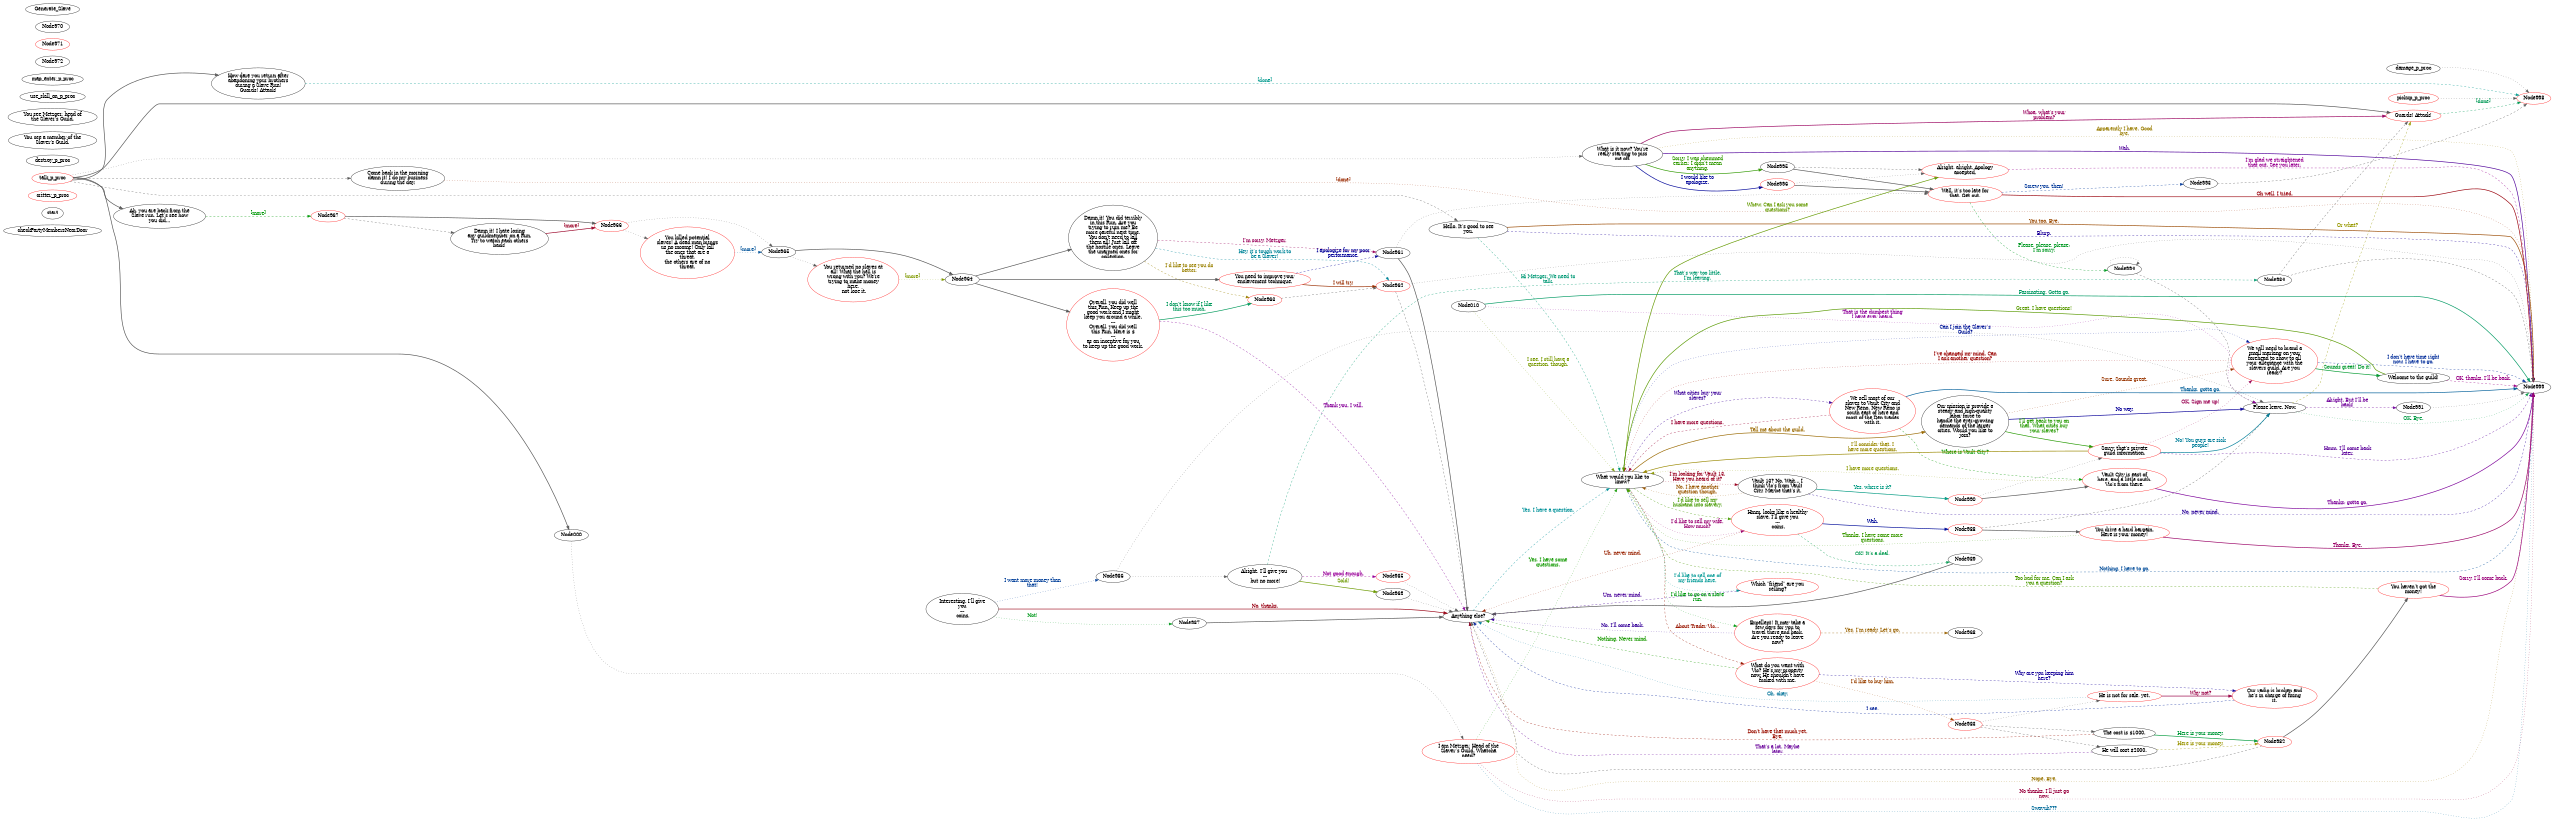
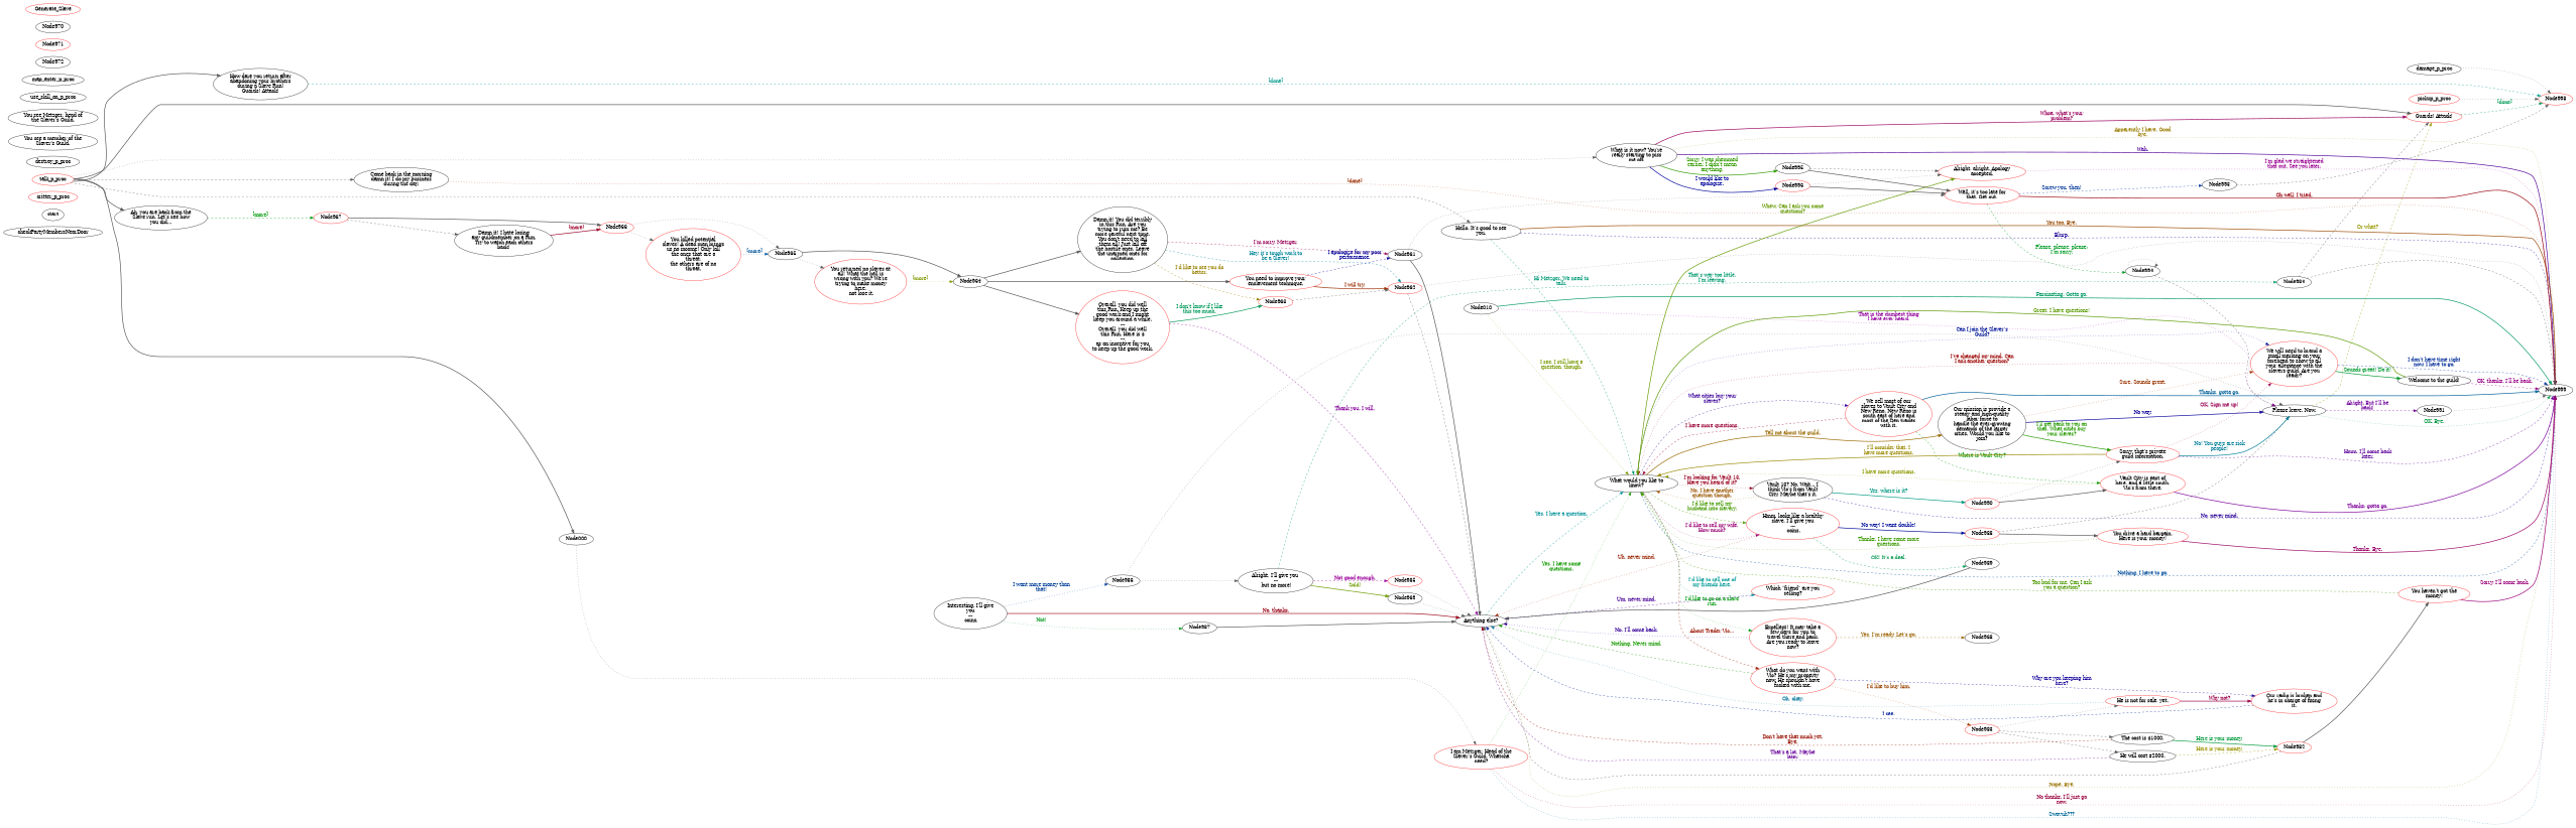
  digraph {
    rankdir=LR
    node [color=black fillcolor="#FFFFFF" style=filled]
    edge [color="#555555" style=dashed]
    checkPartyMembersNearDoor
    start
    critter_p_proc [color=red]
    pickup_p_proc [color=red]
    Node998 [color=red]
    talk_p_proc [color=red]
    n7 [color=red label="Guards! Attack!"]
    n8 [label="How dare you return after\nabandoning your brothers\nduring a Slave Run!\nGuards! Attack!"]
    n9 [label="Ah, you are back from the\nSlave run. Let’s see how\nyou did..."]
    n10 [label="Come back in the morning\ndamn it! I do my business\nduring the day."]
    n11 [label="What is it now? You're\nreally starting to piss\nme off."]
    n12 [label="Hello. It’s good to see\nyou."]
    Node000
    Node967 [color=red]
    Node999
    Node996 [color=red]
    Node995
    n18 [label="What would you like to\nknow?"]
    n19 [color=red label="I am Metzger, Head of the\nSlaver’s Guild. Whatcha\nneed?"]
    n20 [label="Damn it! I hate losing\nany guildmember on a Run.\nTry to watch each others\nback!"]
    Node966 [color=red]
    n22 [color=red label="Well, it’s too late for\nthat. Get out."]
    n23 [color=red label="Alright, alright. Apology\naccepted."]
    n24 [label="Please leave. Now."]
    Node991
    n26 [color=red label="What do you want with\nVic? He's my property\nnow. He shouldn't have\nfucked with me."]
    n27 [color=red label="We will need to brand a\nsmall marking on your\nforehead to show to all\nyour allegiance with the\nslavers guild. Are you\nready?"]
    n28 [color=red label="Hmm, looks like a healthy\nslave. I’ll give you\n---\n coins."]
    n29 [color=red label="Which \"friend\" are you\nselling?"]
    n30 [label="Our mission is provide a\nsteady and high-quality\nlabor force to\nhandle the ever-growing\ndemands of the larger\ncities. Would you like to\njoin?"]
    n31 [color=red label="We sell most of our\nslaves to Vault City and\nNew Reno. New Reno is\nsouth east of here and\nmost of the Den trades\nwith it."]
    n32 [color=red label="Excellent! It may take a\nfew days for you to\ntravel there and back.\nAre you ready to leave\nnow?"]
    n33 [label="Vault 13? No. Wait... I\nthink Vic's from Vault\nCity. Maybe that's it."]
    destroy_p_proc
    n35 [label="You see a member of the\nSlaver's Guild."]
    n36 [label="You see Metzger, head of\nthe Slaver's Guild."]
    use_skill_on_p_proc
    damage_p_proc
    map_enter_p_proc
    Node994
    Node993
    n42 [label="Anything else?"]
    Node983 [color=red]
    n44 [color=red label="Our radio is broken and\nhe's in charge of fixing\nit."]
    n45 [label="Welcome to the guild!"]
    Node989
    Node988 [color=red]
    n48 [color=red label="Sorry, that's private\nguild information."]
    n49 [color=red label="Vault City is east of\nhere, and a little south.\nVic's from there."]
    Node968
    Node990 [color=red]
    n52 [color=red label="He is not for sale, yet."]
    n53 [label="He will cost $2000."]
    n54 [label="The cost is $1000."]
    n55 [color=red label="You drive a hard bargain.\nHere is your money!"]
    Node010
    n57 [label="Interesting. I’ll give\nyou\n---\n coins."]
    Node987
    Node986
    n60 [label="Alright, I’ll give you \n---\n but no more!"]
    Node969
    Node985 [color=red]
    Node984
    Node982 [color=red]
    n65 [color=red label="You haven’t got the\nmoney!"]
    n66 [color=red label="You killed potential\nslaves! A dead man brings\nus no income! Only kill\nthe ones that are a\nthreat,\nthe others are of no\nthreat."]
    Node965
    n68 [color=red label="You returned no slaves at\nall! What the hell is\nwrong with you? We're\ntrying to make money\nhere,\n not lose it."]
    Node964
    n70 [color=red label="Overall, you did well\nthis Run. Keep up the\ngood work and I might\nkeep you around a while.\n---\nOverall, you did well\nthis Run. Here is $\n---\nas an incentive for you\nto keep up the good work."]
    n71 [color=red label="You need to improve your\nenslavement technique."]
    n72 [label="Damn it! You did terribly\nin this Run. Are you\ntrying to ruin me? Be\nmore careful next time.\nYou don't need to kill\nthem all! Just kill off\nthe hostile ones. Leave\nthe unarmed ones for\ncollection."]
    Node963 [color=red]
    Node962 [color=red]
    Node961
    Node972
    Node971 [color=red]
    Node970
-   Generate_Slave
+   Generate_Slave [color=red]
    pickup_p_proc -> Node998 [style=dotted]
    talk_p_proc -> n7 [style=bold]
    talk_p_proc -> n8 [style=bold]
    talk_p_proc -> n9 [style=bold]
    talk_p_proc -> n10
    talk_p_proc -> n11 [style=dotted]
    talk_p_proc -> n12
    talk_p_proc -> Node000 [style=bold]
    n7 -> Node998 [color="#009955" fontcolor="#009955" label="[done]"]
    n8 -> Node998 [color="#00998D" fontcolor="#00998D" label="[done]"]
    n9 -> Node967 [color="#009907" fontcolor="#009907" label="[more]"]
    n10 -> Node999 [color="#992900" fontcolor="#992900" label="[done]" style=dotted]
    n11 -> n7 [color="#99005D" fontcolor="#99005D" label="Whoa, what's your\nproblem?" style=bold]
    n11 -> Node999 [color="#997C00" fontcolor="#997C00" label="Apparently I have. Good\nbye." style=dotted]
    n11 -> Node999 [color="#4F0099" fontcolor="#4F0099" label="Wah." style=bold]
    n11 -> Node996 [color="#000499" fontcolor="#000499" label="I would like to\napologize." style=bold]
    n11 -> Node995 [color="#309900" fontcolor="#309900" label="Sorry, I was chemmed\nearlier. I didn’t mean\nanything." style=bold]
    n12 -> Node999 [color="#994800" fontcolor="#994800" label="You too. Bye." style=bold]
    n12 -> Node999 [color="#1C0099" fontcolor="#1C0099" label="Blurp."]
    n12 -> n18 [color="#009975" fontcolor="#009975" label="Hi Metzger. We need to\ntalk."]
    Node000 -> n19 [style=dotted]
    Node967 -> n20
    Node967 -> Node966 [style=bold]
    Node996 -> n22 [style=bold]
    Node996 -> n23 [style=dotted]
    Node995 -> n22 [style=bold]
    Node995 -> n23
    n18 -> Node999 [color="#004B99" fontcolor="#004B99" label="Nothing. I have to go."]
    n18 -> n23 [color="#649900" fontcolor="#649900" label="Whew. Can I ask you some\nquestions?" style=bold]
    n18 -> n26 [color="#991500" fontcolor="#991500" label="About Trader Vic..."]
    n18 -> n27 [color="#001799" fontcolor="#001799" label="Can I join the Slaver’s\nGuild?" style=dotted]
    n18 -> n28 [color="#449900" fontcolor="#449900" label="I’d like to sell my\nhusband into slavery."]
    n18 -> n28 [color="#990071" fontcolor="#990071" label="I’d like to sell my wife.\nHow much?" style=dotted]
    n18 -> n29 [color="#009995" fontcolor="#009995" label="I’d like to sell one of\nmy friends here." style=dotted]
    n18 -> n30 [color="#996800" fontcolor="#996800" label="Tell me about the guild." style=bold]
    n18 -> n31 [color="#3B0099" fontcolor="#3B0099" label="What cities buy your\nslaves?"]
    n18 -> n32 [color="#00990F" fontcolor="#00990F" label="I'd like to go on a slave\nrun." style=dotted]
    n18 -> n33 [color="#99001E" fontcolor="#99001E" label="I’m looking for Vault 13.\nHave you heard of it?" style=dotted]
    n19 -> Node999 [color="#99003D" fontcolor="#99003D" label="No thanks. I’ll just go\nnow." style=dotted]
    n19 -> Node999 [color="#006A99" fontcolor="#006A99" label="Swavuh???" style=dotted]
    n19 -> n18 [color="#119900" fontcolor="#119900" label="Yes, I have some\nquestions." style=dotted]
    n20 -> Node966 [color="#990025" fontcolor="#990025" label="[more]" style=bold]
    Node966 -> n66 [style=dotted]
    Node966 -> Node965 [style=dotted]
    n22 -> Node999 [color="#99000A" fontcolor="#99000A" label="Oh well, I tried." style=bold]
    n22 -> Node994 [color="#009922" fontcolor="#009922" label="Please, please, please;\nI’m sorry."]
    n22 -> Node993 [color="#003799" fontcolor="#003799" label="Screw you, then!"]
-   n23 -> Node999 [color="#990090" fontcolor="#990090" label="I’m glad we straightened\nthat out. See you later."]
+   n23 -> Node999 [color="#990090" fontcolor="#990090" label="I’m glad we straightened\nthat out. See you later." style=dotted]
    n24 -> n7 [color="#979900" fontcolor="#979900" label="Or what?"]
    n24 -> Node999 [color="#009942" fontcolor="#009942" label="OK. Bye." style=dotted]
    n24 -> Node991 [color="#6F0099" fontcolor="#6F0099" label="Alright. But I’ll be\nback!"]
    Node991 -> Node999 [style=dotted]
    n26 -> n42 [color="#189900" fontcolor="#189900" label="Nothing. Never mind."]
    n26 -> Node983 [color="#994100" fontcolor="#994100" label="I’d like to buy him." style=dotted]
    n26 -> n44 [color="#140099" fontcolor="#140099" label="Why are you keeping him\nhere?"]
    n27 -> Node999 [color="#002B99" fontcolor="#002B99" label="I don’t have time right\nnow. I have to go."]
    n27 -> n18 [color="#990200" fontcolor="#990200" label="I’ve changed my mind. Can\nI ask another question?" style=dotted]
    n27 -> n45 [color="#00992E" fontcolor="#00992E" label="Sounds great! Do it!" style=bold]
    n28 -> n42 [color="#992100" fontcolor="#992100" label="Uh, never mind." style=dotted]
    n28 -> Node989 [color="#00994E" fontcolor="#00994E" label="OK! It’s a deal."]
-   n28 -> Node988 [color="#000B99" fontcolor="#000B99" label="Wah." style=bold]
+   n28 -> Node988 [color="#000B99" fontcolor="#000B99" label="No way! I want double!" style=bold]
    n29 -> n42 [color="#470099" fontcolor="#470099" label="Um, never mind."]
    n30 -> n24 [color="#080099" fontcolor="#080099" label="No way." style=bold]
    n30 -> n27 [color="#993500" fontcolor="#993500" label="Sure. Sounds great." style=dotted]
    n30 -> n48 [color="#249900" fontcolor="#249900" label="I’ll get back to you on\nthat. What cities buy\nyour slaves?" style=bold]
    n31 -> Node999 [color="#005E99" fontcolor="#005E99" label="Thanks, gotta go." style=bold]
    n31 -> n18 [color="#990031" fontcolor="#990031" label="I have more questions."]
    n31 -> n49 [color="#059900" fontcolor="#059900" label="Where is Vault City?"]
    n32 -> n42 [color="#340099" fontcolor="#340099" label="No. I’ll come back." style=dotted]
    n32 -> Node968 [color="#996100" fontcolor="#996100" label="Yes, I’m ready. Let’s go."]
    n33 -> Node999 [color="#280099" fontcolor="#280099" label="No, never mind."]
    n33 -> n18 [color="#995500" fontcolor="#995500" label="No. I have another\nquestion though." style=dotted]
    n33 -> Node990 [color="#009981" fontcolor="#009981" label="Yes, where is it?" style=bold]
    damage_p_proc -> Node998 [style=dotted]
    Node994 -> n24
    Node994 -> Node994 [style=dotted]
    Node993 -> Node998
    n42 -> Node999 [color="#997400" fontcolor="#997400" label="Nope. Bye." style=dotted]
    n42 -> n18 [color="#009199" fontcolor="#009199" label="Yes, I have a question."]
    Node983 -> n52 [style=dotted]
    Node983 -> n53
    Node983 -> n54
    n44 -> n42 [color="#001F99" fontcolor="#001F99" label="I see."]
    n45 -> Node999 [color="#990084" fontcolor="#990084" label="OK, thanks. I’ll be back."]
    n45 -> n18 [color="#589900" fontcolor="#589900" label="Great, I have questions!" style=bold]
    Node989 -> n42 [style=bold]
    Node988 -> n24
    Node988 -> n55 [style=bold]
    n48 -> Node999 [color="#5B0099" fontcolor="#5B0099" label="Hmm, I’ll come back\nlater."]
    n48 -> n18 [color="#998800" fontcolor="#998800" label="I’ll consider that. I\nhave more questions." style=bold]
    n48 -> n24 [color="#007E99" fontcolor="#007E99" label="No! You guys are sick\npeople!" style=bold]
    n48 -> n27 [color="#990051" fontcolor="#990051" label="OK. Sign me up!" style=dotted]
    n49 -> Node999 [color="#7B0099" fontcolor="#7B0099" label="Thanks; gotta go." style=bold]
    n49 -> n18 [color="#8B9900" fontcolor="#8B9900" label="I have more questions." style=dotted]
    Node990 -> n48 [style=dotted]
    Node990 -> n49 [style=bold]
    n52 -> n42 [color="#007299" fontcolor="#007299" label="Oh, okay." style=dotted]
    n52 -> n44 [color="#990045" fontcolor="#990045" label="Why not?" style=bold]
    n53 -> n42 [color="#670099" fontcolor="#670099" label="That's a lot. Maybe\nlater."]
    n53 -> Node982 [color="#999400" fontcolor="#999400" label="Here is your money."]
    n54 -> n42 [color="#990E00" fontcolor="#990E00" label="Don't have that much yet.\nBye."]
    n54 -> Node982 [color="#00993A" fontcolor="#00993A" label="Here is your money." style=bold]
    n55 -> Node999 [color="#990065" fontcolor="#990065" label="Thanks. Bye." style=bold]
    n55 -> n18 [color="#389900" fontcolor="#389900" label="Thanks. I have some more\nquestions." style=dotted]
    Node010 -> Node999 [color="#009962" fontcolor="#009962" label="Fascinating. Gotta go." style=bold]
    Node010 -> n18 [color="#779900" fontcolor="#779900" label="I see. I still have a\nquestion, though." style=dotted]
    Node010 -> n24 [color="#8E0099" fontcolor="#8E0099" label="That is the dumbest thing\nI have ever heard." style=dotted]
    n57 -> n42 [color="#990012" fontcolor="#990012" label="No, thanks." style=bold]
    n57 -> Node987 [color="#00991B" fontcolor="#00991B" label="Not!" style=dotted]
    n57 -> Node986 [color="#003E99" fontcolor="#003E99" label="I want more money than\nthat!" style=dotted]
    Node987 -> n42 [style=bold]
    Node986 -> n24 [style=dotted]
    Node986 -> n60 [style=dotted]
    n60 -> Node969 [color="#6B9900" fontcolor="#6B9900" label="Sold!" style=bold]
    n60 -> Node985 [color="#990098" fontcolor="#990098" label="Not good enough."]
    n60 -> Node984 [color="#00996E" fontcolor="#00996E" label="That’s way too little.\nI’m leaving."]
    Node969 -> n42 [style=dotted]
    Node985 -> n42 [style=dotted]
    Node984 -> n7
    Node984 -> Node999
    Node982 -> n42
    Node982 -> n65 [style=bold]
    n65 -> Node999 [color="#990078" fontcolor="#990078" label="Sorry, I’ll come back." style=bold]
    n65 -> n18 [color="#4B9900" fontcolor="#4B9900" label="Too bad for me. Can I ask\nyou a question?"]
    n66 -> Node965 [color="#005299" fontcolor="#005299" label="[more]" style=dotted]
    Node965 -> n68 [style=dotted]
    Node965 -> Node964 [style=bold]
    n68 -> Node964 [color="#7F9900" fontcolor="#7F9900" label="[more]" style=dotted]
    Node964 -> n70 [style=bold]
    Node964 -> n71 [style=bold]
    Node964 -> n72 [style=bold]
    n70 -> n42 [color="#870099" fontcolor="#870099" label="Thank you. I will."]
    n70 -> Node963 [color="#00995A" fontcolor="#00995A" label="I don’t know if I like\nthis too much." style=bold]
    n71 -> Node962 [color="#992D00" fontcolor="#992D00" label="I will try." style=bold]
    n71 -> Node961 [color="#010099" fontcolor="#010099" label="I apologize for my poor\nperformance."]
    n72 -> Node963 [color="#998000" fontcolor="#998000" label="I’d like to see you do\nbetter."]
    n72 -> Node962 [color="#008599" fontcolor="#008599" label="Hey, it’s tough work to\nbe a Slaver!"]
    n72 -> Node961 [color="#990059" fontcolor="#990059" label="I’m sorry, Metzger."]
    Node963 -> Node962
    Node962 -> Node999 [style=dotted]
    Node962 -> n42
    Node961 -> n22 [style=dotted]
    Node961 -> n42 [style=bold]
  }
